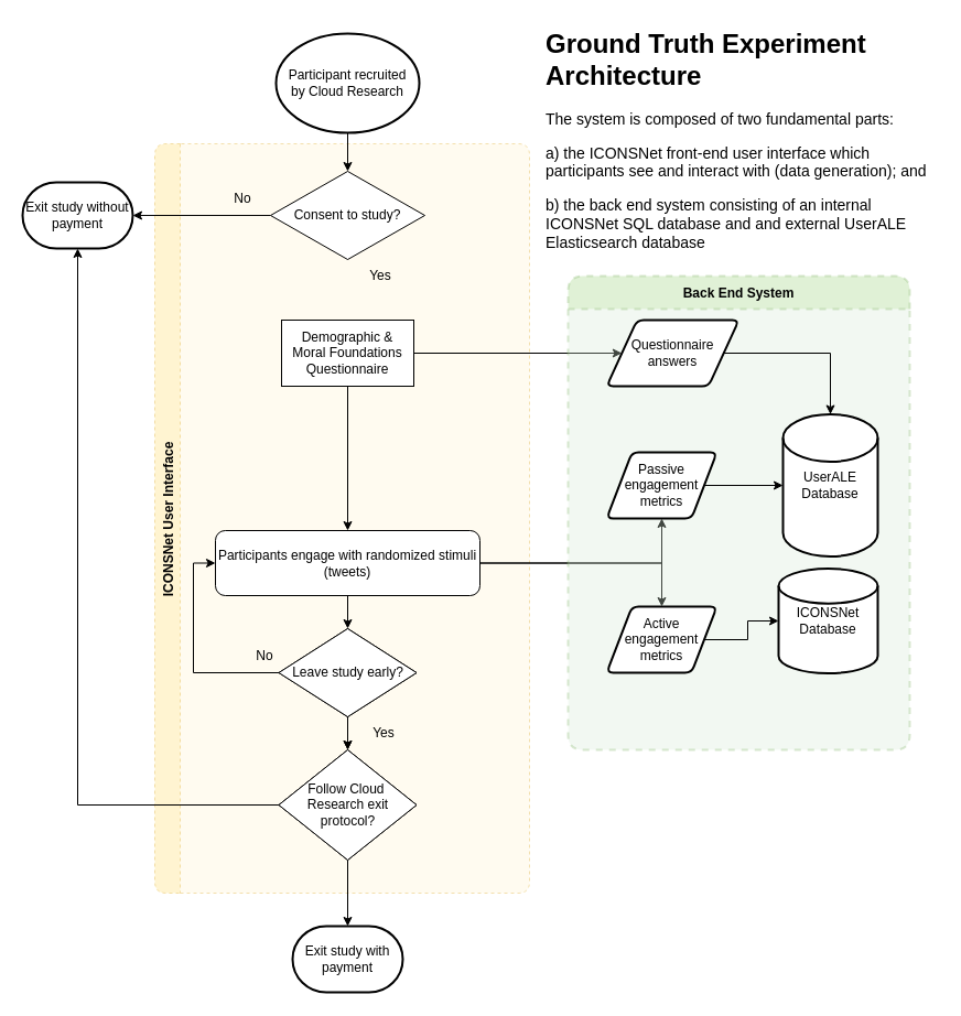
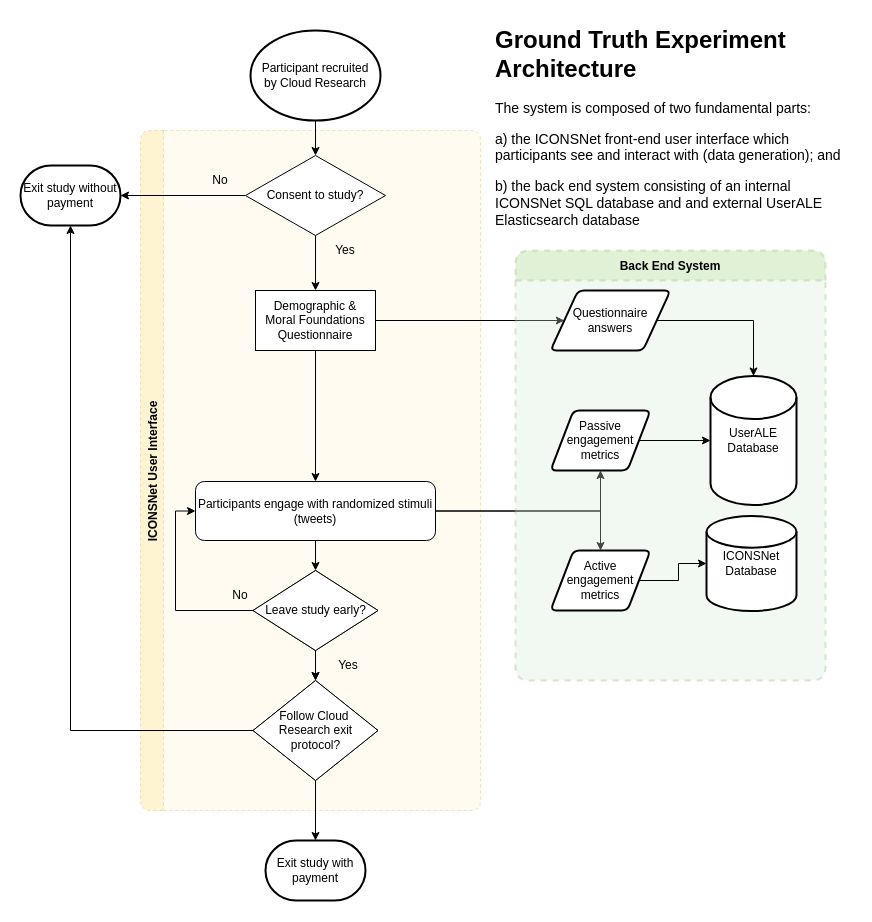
  <mxCell id="0" />
  <mxCell id="1" parent="0" />
  <mxCell id="2" value="ICONSNet User Interface" style="swimlane;horizontal=0;rounded=1;shadow=0;dashed=1;fillColor=#FFD966;opacity=30;startSize=23;strokeColor=#d79b00;swimlaneFillColor=#FFF2CC;" parent="1" vertex="1"><mxGeometry x="140" y="130" width="340" height="680" as="geometry" /></mxCell>
  <mxCell id="3" value="" style="edgeStyle=orthogonalEdgeStyle;rounded=0;orthogonalLoop=1;jettySize=auto;html=1;" parent="2" source="4" target="5" edge="1"><mxGeometry relative="1" as="geometry" /></mxCell>
  <mxCell id="4" value="Leave study early?" style="rhombus;whiteSpace=wrap;html=1;rounded=0;shadow=0;fillColor=none;" parent="2" vertex="1"><mxGeometry x="112.5" y="440" width="125" height="80" as="geometry" /></mxCell>
  <mxCell id="5" value="Follow Cloud&amp;nbsp; Research exit protocol?" style="rhombus;whiteSpace=wrap;html=1;rounded=0;shadow=0;fillColor=none;" parent="2" vertex="1"><mxGeometry x="112.5" y="550" width="125" height="100" as="geometry" /></mxCell>
  <mxCell id="6" value="Yes" style="text;html=1;strokeColor=none;fillColor=none;align=center;verticalAlign=middle;whiteSpace=wrap;rounded=0;shadow=0;" parent="2" vertex="1"><mxGeometry x="177.5" y="520" width="60" height="30" as="geometry" /></mxCell>
  <mxCell id="7" value="No" style="text;html=1;strokeColor=none;fillColor=none;align=center;verticalAlign=middle;whiteSpace=wrap;rounded=0;shadow=0;" parent="2" vertex="1"><mxGeometry x="70" y="450" width="60" height="30" as="geometry" /></mxCell>
  <mxCell id="8" style="edgeStyle=orthogonalEdgeStyle;rounded=0;orthogonalLoop=1;jettySize=auto;html=1;" parent="1" source="9" target="16" edge="1"><mxGeometry relative="1" as="geometry" /></mxCell>
  <mxCell id="9" value="&lt;div&gt;Participant recruited &lt;br&gt;&lt;/div&gt;&lt;div&gt;by Cloud Research&lt;br&gt;&lt;/div&gt;" style="strokeWidth=2;html=1;shape=mxgraph.flowchart.start_1;whiteSpace=wrap;" parent="1" vertex="1"><mxGeometry x="250" y="30" width="130" height="90" as="geometry" /></mxCell>
  <mxCell id="10" value="Exit study without payment" style="strokeWidth=2;html=1;shape=mxgraph.flowchart.terminator;whiteSpace=wrap;" parent="1" vertex="1"><mxGeometry x="20" y="165" width="100" height="60" as="geometry" /></mxCell>
  <mxCell id="11" value="" style="edgeStyle=orthogonalEdgeStyle;rounded=0;orthogonalLoop=1;jettySize=auto;html=1;" parent="1" source="13" target="39" edge="1"><mxGeometry relative="1" as="geometry" /></mxCell>
  <mxCell id="12" style="edgeStyle=orthogonalEdgeStyle;rounded=0;orthogonalLoop=1;jettySize=auto;html=1;" parent="1" source="13" target="18" edge="1"><mxGeometry relative="1" as="geometry" /></mxCell>
  <mxCell id="13" value="&lt;div&gt;Demographic &amp;amp;&lt;/div&gt;&lt;div&gt;Moral Foundations Questionnaire&lt;br&gt;&lt;/div&gt;" style="rounded=0;whiteSpace=wrap;html=1;" parent="1" vertex="1"><mxGeometry x="255" y="290" width="120" height="60" as="geometry" /></mxCell>
  <mxCell id="14" style="edgeStyle=orthogonalEdgeStyle;rounded=0;orthogonalLoop=1;jettySize=auto;html=1;entryX=1;entryY=0.5;entryDx=0;entryDy=0;entryPerimeter=0;" parent="1" source="16" target="10" edge="1"><mxGeometry relative="1" as="geometry" /></mxCell>
+ <mxCell id="15" style="edgeStyle=orthogonalEdgeStyle;rounded=0;orthogonalLoop=1;jettySize=auto;html=1;entryX=0.5;entryY=0;entryDx=0;entryDy=0;" parent="1" source="16" target="13" edge="1"><mxGeometry relative="1" as="geometry" /></mxCell>
  <mxCell id="16" value="Consent to study?" style="rhombus;whiteSpace=wrap;html=1;" parent="1" vertex="1"><mxGeometry x="245" y="155" width="140" height="80" as="geometry" /></mxCell>
  <mxCell id="17" value="" style="edgeStyle=orthogonalEdgeStyle;rounded=0;orthogonalLoop=1;jettySize=auto;html=1;" parent="1" source="18" target="28" edge="1"><mxGeometry relative="1" as="geometry" /></mxCell>
  <mxCell id="18" value="Participants engage with randomized stimuli (tweets) " style="rounded=1;whiteSpace=wrap;html=1;" parent="1" vertex="1"><mxGeometry x="195" y="481" width="240" height="59" as="geometry" /></mxCell>
  <mxCell id="19" value="No" style="text;html=1;strokeColor=none;fillColor=none;align=center;verticalAlign=middle;whiteSpace=wrap;rounded=0;" parent="1" vertex="1"><mxGeometry x="190" y="165" width="60" height="30" as="geometry" /></mxCell>
  <mxCell id="20" value="Yes" style="text;html=1;strokeColor=none;fillColor=none;align=center;verticalAlign=middle;whiteSpace=wrap;rounded=0;" parent="1" vertex="1"><mxGeometry x="315" y="235" width="60" height="30" as="geometry" /></mxCell>
  <mxCell id="21" value="" style="edgeStyle=orthogonalEdgeStyle;rounded=0;orthogonalLoop=1;jettySize=auto;html=1;" parent="1" source="18" target="35" edge="1"><mxGeometry relative="1" as="geometry" /></mxCell>
  <mxCell id="22" style="edgeStyle=orthogonalEdgeStyle;rounded=0;orthogonalLoop=1;jettySize=auto;html=1;entryX=0.5;entryY=1;entryDx=0;entryDy=0;" parent="1" source="18" target="37" edge="1"><mxGeometry relative="1" as="geometry" /></mxCell>
  <mxCell id="23" value="&lt;h1&gt;Ground Truth Experiment Architecture&lt;br&gt;&lt;/h1&gt;&lt;p style=&quot;font-size: 14px;&quot;&gt;&lt;font style=&quot;font-size: 14px;&quot;&gt;The system is composed of two fundamental  parts: &lt;br&gt;&lt;/font&gt;&lt;/p&gt;&lt;p style=&quot;font-size: 14px;&quot;&gt;&lt;font style=&quot;font-size: 14px;&quot;&gt;a) the ICONSNet front-end user interface which participants see and interact with (data generation); and &lt;br&gt;&lt;/font&gt;&lt;/p&gt;&lt;p style=&quot;font-size: 14px;&quot;&gt;&lt;font style=&quot;font-size: 14px;&quot;&gt;b) the back end  system consisting of an internal ICONSNet SQL database and and external UserALE Elasticsearch database &lt;/font&gt;&lt;br&gt;&lt;/p&gt;" style="text;html=1;strokeColor=none;fillColor=none;spacing=5;spacingTop=-20;whiteSpace=wrap;overflow=hidden;rounded=0;shadow=0;dashed=1;opacity=30;" parent="1" vertex="1"><mxGeometry x="490" y="20" width="360" height="210" as="geometry" /></mxCell>
  <mxCell id="24" style="edgeStyle=orthogonalEdgeStyle;rounded=0;orthogonalLoop=1;jettySize=auto;html=1;entryX=0;entryY=0.5;entryDx=0;entryDy=0;" parent="1" source="28" target="18" edge="1"><mxGeometry relative="1" as="geometry"><mxPoint x="210" y="560" as="targetPoint" /><Array as="points"><mxPoint x="175" y="610" /><mxPoint x="175" y="511" /></Array></mxGeometry></mxCell>
  <mxCell id="25" style="edgeStyle=orthogonalEdgeStyle;rounded=0;orthogonalLoop=1;jettySize=auto;html=1;entryX=0.5;entryY=1;entryDx=0;entryDy=0;entryPerimeter=0;" parent="1" source="30" target="10" edge="1"><mxGeometry relative="1" as="geometry" /></mxCell>
  <mxCell id="26" value="Exit study with payment" style="strokeWidth=2;html=1;shape=mxgraph.flowchart.terminator;whiteSpace=wrap;rounded=0;shadow=0;fillColor=none;" parent="1" vertex="1"><mxGeometry x="265" y="840" width="100" height="60" as="geometry" /></mxCell>
  <mxCell id="27" value="" style="edgeStyle=orthogonalEdgeStyle;rounded=0;orthogonalLoop=1;jettySize=auto;html=1;" parent="1" source="30" target="26" edge="1"><mxGeometry relative="1" as="geometry" /></mxCell>
  <mxCell id="28" value="Leave study early?" style="rhombus;whiteSpace=wrap;html=1;rounded=0;shadow=0;fillColor=default;" parent="1" vertex="1"><mxGeometry x="252.5" y="570" width="125" height="80" as="geometry" /></mxCell>
  <mxCell id="29" value="" style="edgeStyle=orthogonalEdgeStyle;rounded=0;orthogonalLoop=1;jettySize=auto;html=1;" parent="1" source="28" target="30" edge="1"><mxGeometry relative="1" as="geometry" /></mxCell>
  <mxCell id="30" value="Follow Cloud&amp;nbsp; Research exit protocol?" style="rhombus;whiteSpace=wrap;html=1;rounded=0;shadow=0;fillColor=default;" parent="1" vertex="1"><mxGeometry x="252.5" y="680" width="125" height="100" as="geometry" /></mxCell>
  <mxCell id="31" value="Back End System" style="swimlane;rounded=1;shadow=0;dashed=1;fillColor=#97D077;opacity=30;startSize=30;labelBorderColor=none;labelBackgroundColor=none;strokeColor=#82b366;strokeWidth=2;swimlaneFillColor=#D5E8D4;" parent="1" vertex="1"><mxGeometry x="515" y="250" width="310" height="430" as="geometry" /></mxCell>
  <mxCell id="32" value="&lt;div&gt;ICONSNet&lt;/div&gt;&lt;div&gt;Database&lt;br&gt;&lt;/div&gt;" style="strokeWidth=2;html=1;shape=mxgraph.flowchart.database;whiteSpace=wrap;fillColor=#FFFFFF;" parent="1" vertex="1"><mxGeometry x="706" y="515.505" width="90" height="95" as="geometry" /></mxCell>
  <mxCell id="33" value="&lt;div&gt;UserALE&lt;/div&gt;&lt;div&gt;Database&lt;br&gt;&lt;/div&gt;" style="strokeWidth=2;html=1;shape=mxgraph.flowchart.database;whiteSpace=wrap;fillColor=#FFFFFF;" parent="1" vertex="1"><mxGeometry x="710" y="375.495" width="86" height="129.01" as="geometry" /></mxCell>
  <mxCell id="34" value="" style="edgeStyle=orthogonalEdgeStyle;rounded=0;orthogonalLoop=1;jettySize=auto;html=1;" parent="1" source="35" target="32" edge="1"><mxGeometry relative="1" as="geometry" /></mxCell>
  <mxCell id="35" value="Active engagement metrics" style="shape=parallelogram;html=1;strokeWidth=2;perimeter=parallelogramPerimeter;whiteSpace=wrap;rounded=1;arcSize=12;size=0.23;fillColor=#FFFFFF;" parent="1" vertex="1"><mxGeometry x="550" y="550.01" width="100" height="60" as="geometry" /></mxCell>
  <mxCell id="36" value="" style="edgeStyle=orthogonalEdgeStyle;rounded=0;orthogonalLoop=1;jettySize=auto;html=1;" parent="1" source="37" target="33" edge="1"><mxGeometry relative="1" as="geometry" /></mxCell>
  <mxCell id="37" value="Passive engagement metrics" style="shape=parallelogram;html=1;strokeWidth=2;perimeter=parallelogramPerimeter;whiteSpace=wrap;rounded=1;arcSize=12;size=0.23;fillColor=#FFFFFF;" parent="1" vertex="1"><mxGeometry x="550" y="410" width="100" height="60" as="geometry" /></mxCell>
  <mxCell id="38" style="edgeStyle=orthogonalEdgeStyle;rounded=0;orthogonalLoop=1;jettySize=auto;html=1;entryX=0.5;entryY=0;entryDx=0;entryDy=0;entryPerimeter=0;" parent="1" source="39" target="33" edge="1"><mxGeometry relative="1" as="geometry" /></mxCell>
  <mxCell id="39" value="&lt;div&gt;Questionnaire&lt;/div&gt;&lt;div&gt;answers&lt;br&gt;&lt;/div&gt;" style="shape=parallelogram;html=1;strokeWidth=2;perimeter=parallelogramPerimeter;whiteSpace=wrap;rounded=1;arcSize=12;size=0.23;fillColor=#FFFFFF;" parent="1" vertex="1"><mxGeometry x="550" y="290" width="120" height="60" as="geometry" /></mxCell>
